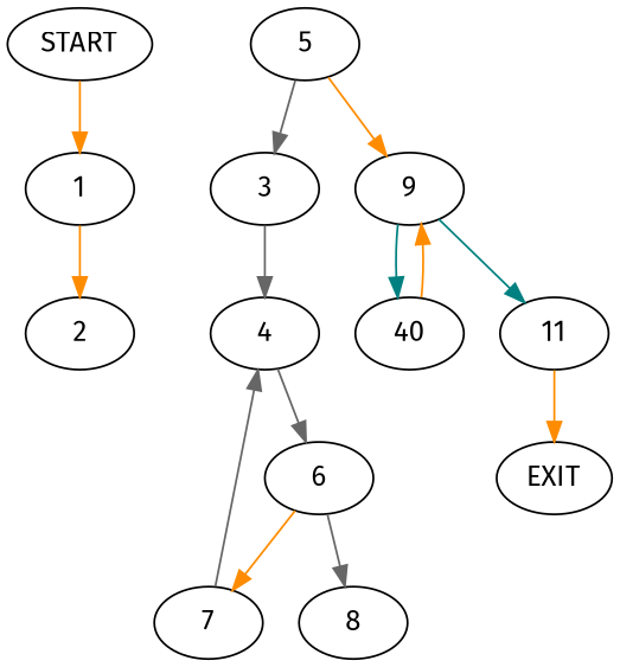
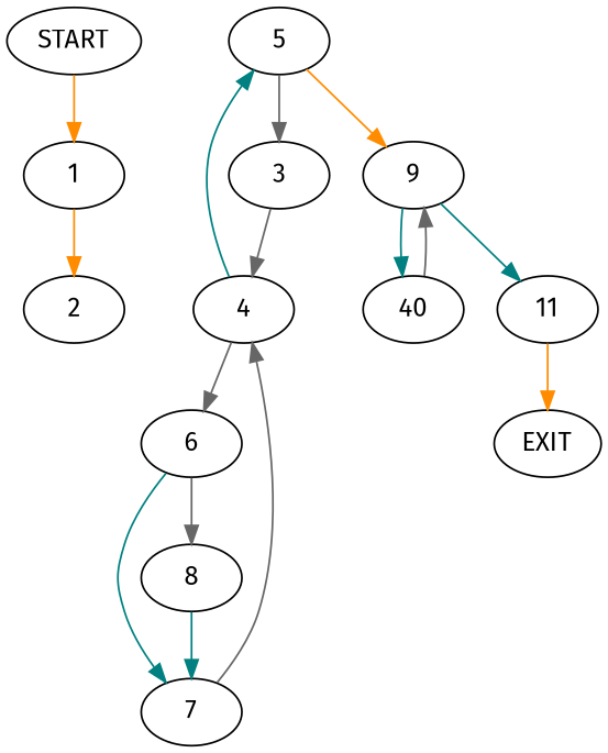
  digraph {
    fontname="Fira Sans"
    node [fontname="Fira Sans"]
    edge [color=gray40 fontname="Fira Sans"]
    n1 [label=START]
    1
    2
    n4 [label=EXIT]
    3
    4
    5
    6
    9
    7
    8
    n12 [label=40]
    11
    n1 -> 1 [color=darkorange]
    1 -> 2 [color=darkorange]
    3 -> 4
+   4 -> 5 [color=teal]
    4 -> 6
    5 -> 3
    5 -> 9 [color=darkorange]
-   6 -> 7 [color=darkorange]
+   6 -> 7 [color=teal]
    6 -> 8
    9 -> n12 [color=teal]
    9 -> 11 [color=teal]
    7 -> 4
-   n12 -> 9 [color=darkorange]
+   8 -> 7 [color=teal]
+   n12 -> 9
    11 -> n4 [color=darkorange]
  }
